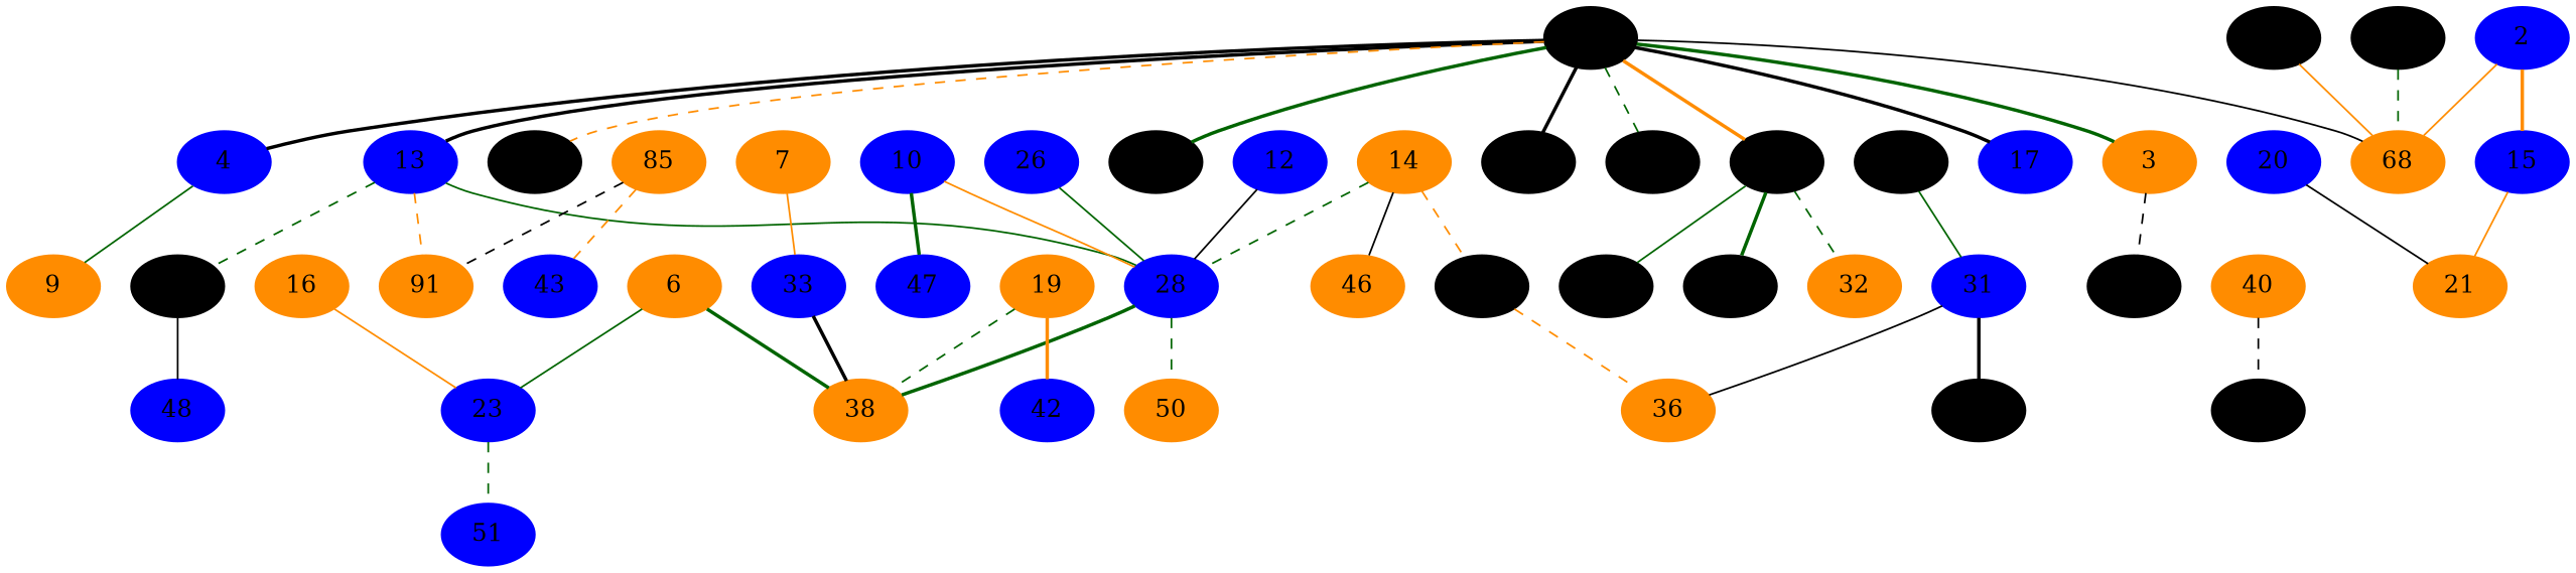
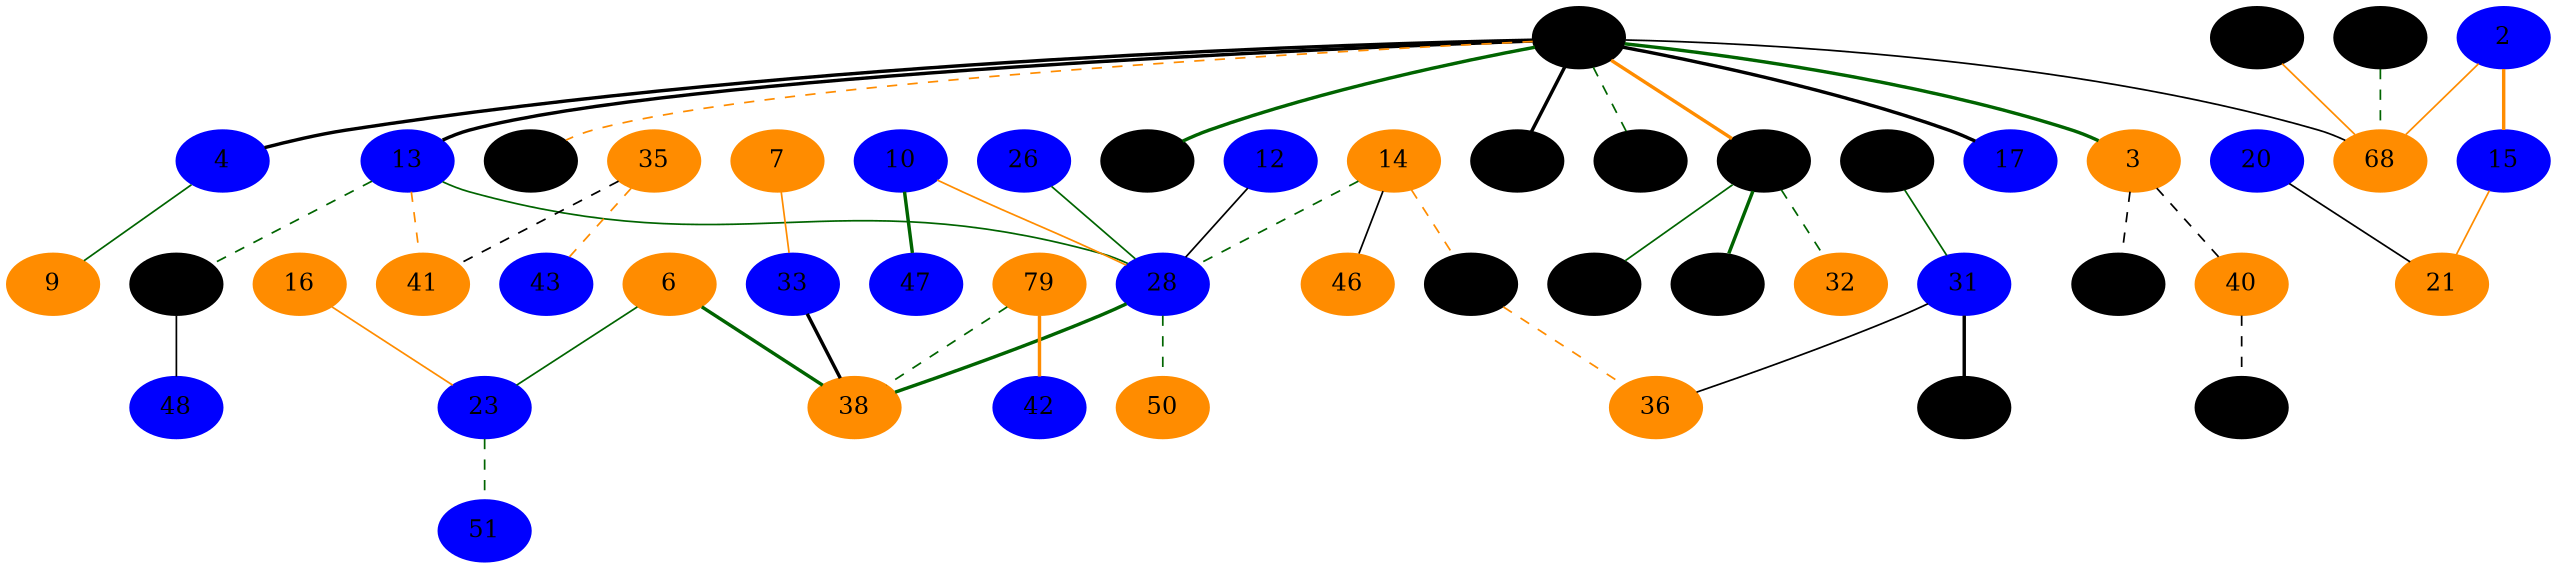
  graph {
    node [color=blue style=filled]
    edge [color=darkgreen style=solid weight=1.0]
    1 [color=black]
    3 [color=darkorange]
    4
    8 [color=black]
    13
    17
    n7 [color=darkorange label=68]
    22 [color=black]
    24 [color=black]
    27 [color=black]
    29 [color=black]
    40 [color=darkorange]
    44 [color=black]
    9 [color=darkorange]
    28
    37 [color=black]
-   41 [color=darkorange label=91]
+   41 [color=darkorange]
    32 [color=darkorange]
    39 [color=black]
    49 [color=black]
    2
    15
    21 [color=darkorange]
    45 [color=black]
    5 [color=black]
    6 [color=darkorange]
    23
    38 [color=darkorange]
    51
    7 [color=darkorange]
    33
    10
    47
    50 [color=darkorange]
    11 [color=black]
    12
    48
    14 [color=darkorange]
    30 [color=black]
    46 [color=darkorange]
    36 [color=darkorange]
    16 [color=darkorange]
-   19 [color=darkorange]
+   19 [color=darkorange label=79]
    42
    20
    25 [color=black]
    31
    34 [color=black]
    26
-   35 [color=darkorange label=85]
+   35 [color=darkorange]
    43
    1 -- 3 [style=bold]
    1 -- 4 [color=black style=bold]
    1 -- 8 [style=dashed]
    1 -- 13 [color=black style=bold]
    1 -- 17 [color=black style=bold]
    1 -- n7 [color=black]
    1 -- 22 [color=darkorange style=dashed]
    1 -- 24 [style=bold]
    1 -- 27 [color=black style=bold]
    1 -- 29 [color=darkorange style=bold]
+   3 -- 40 [color=black style=dashed]
    3 -- 44 [color=black style=dashed]
    4 -- 9
    13 -- 28
    13 -- 37 [style=dashed]
    13 -- 41 [color=darkorange style=dashed]
    29 -- 32 [style=dashed]
    29 -- 39
    29 -- 49 [style=bold]
    40 -- 45 [color=black style=dashed]
    28 -- 38 [style=bold]
    28 -- 50 [style=dashed]
    37 -- 48 [color=black]
    2 -- n7 [color=darkorange]
    2 -- 15 [color=darkorange style=bold]
    15 -- 21 [color=darkorange]
    5 -- n7 [style=dashed]
    6 -- 23
    6 -- 38 [style=bold]
    23 -- 51 [style=dashed]
    7 -- 33 [color=darkorange]
    33 -- 38 [color=black style=bold]
    10 -- 28 [color=darkorange]
    10 -- 47 [style=bold]
    11 -- n7 [color=darkorange]
    12 -- 28 [color=black]
    14 -- 28 [style=dashed]
    14 -- 30 [color=darkorange style=dashed]
    14 -- 46 [color=black]
    30 -- 36 [color=darkorange style=dashed]
    16 -- 23 [color=darkorange]
    19 -- 38 [style=dashed]
    19 -- 42 [color=darkorange style=bold]
    20 -- 21 [color=black]
    25 -- 31
    31 -- 36 [color=black]
    31 -- 34 [color=black style=bold]
    26 -- 28
    35 -- 41 [color=black style=dashed]
    35 -- 43 [color=darkorange style=dashed]
  }
